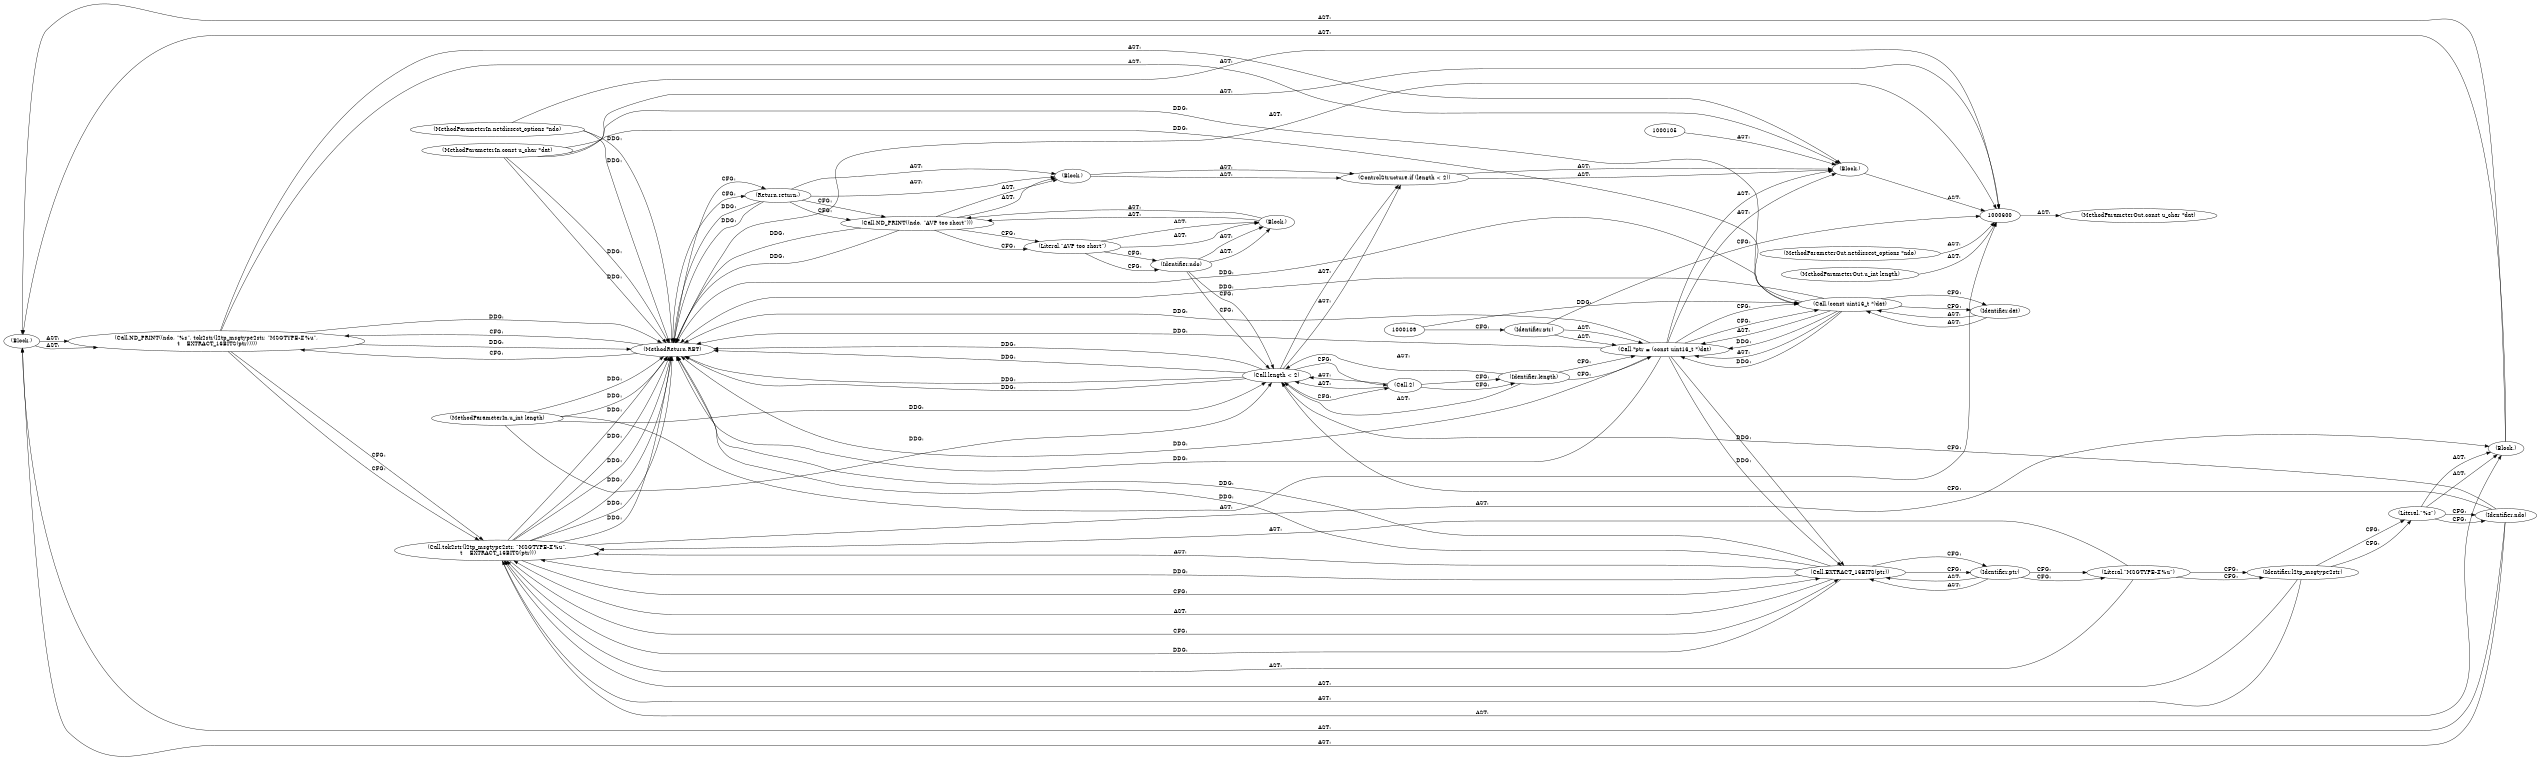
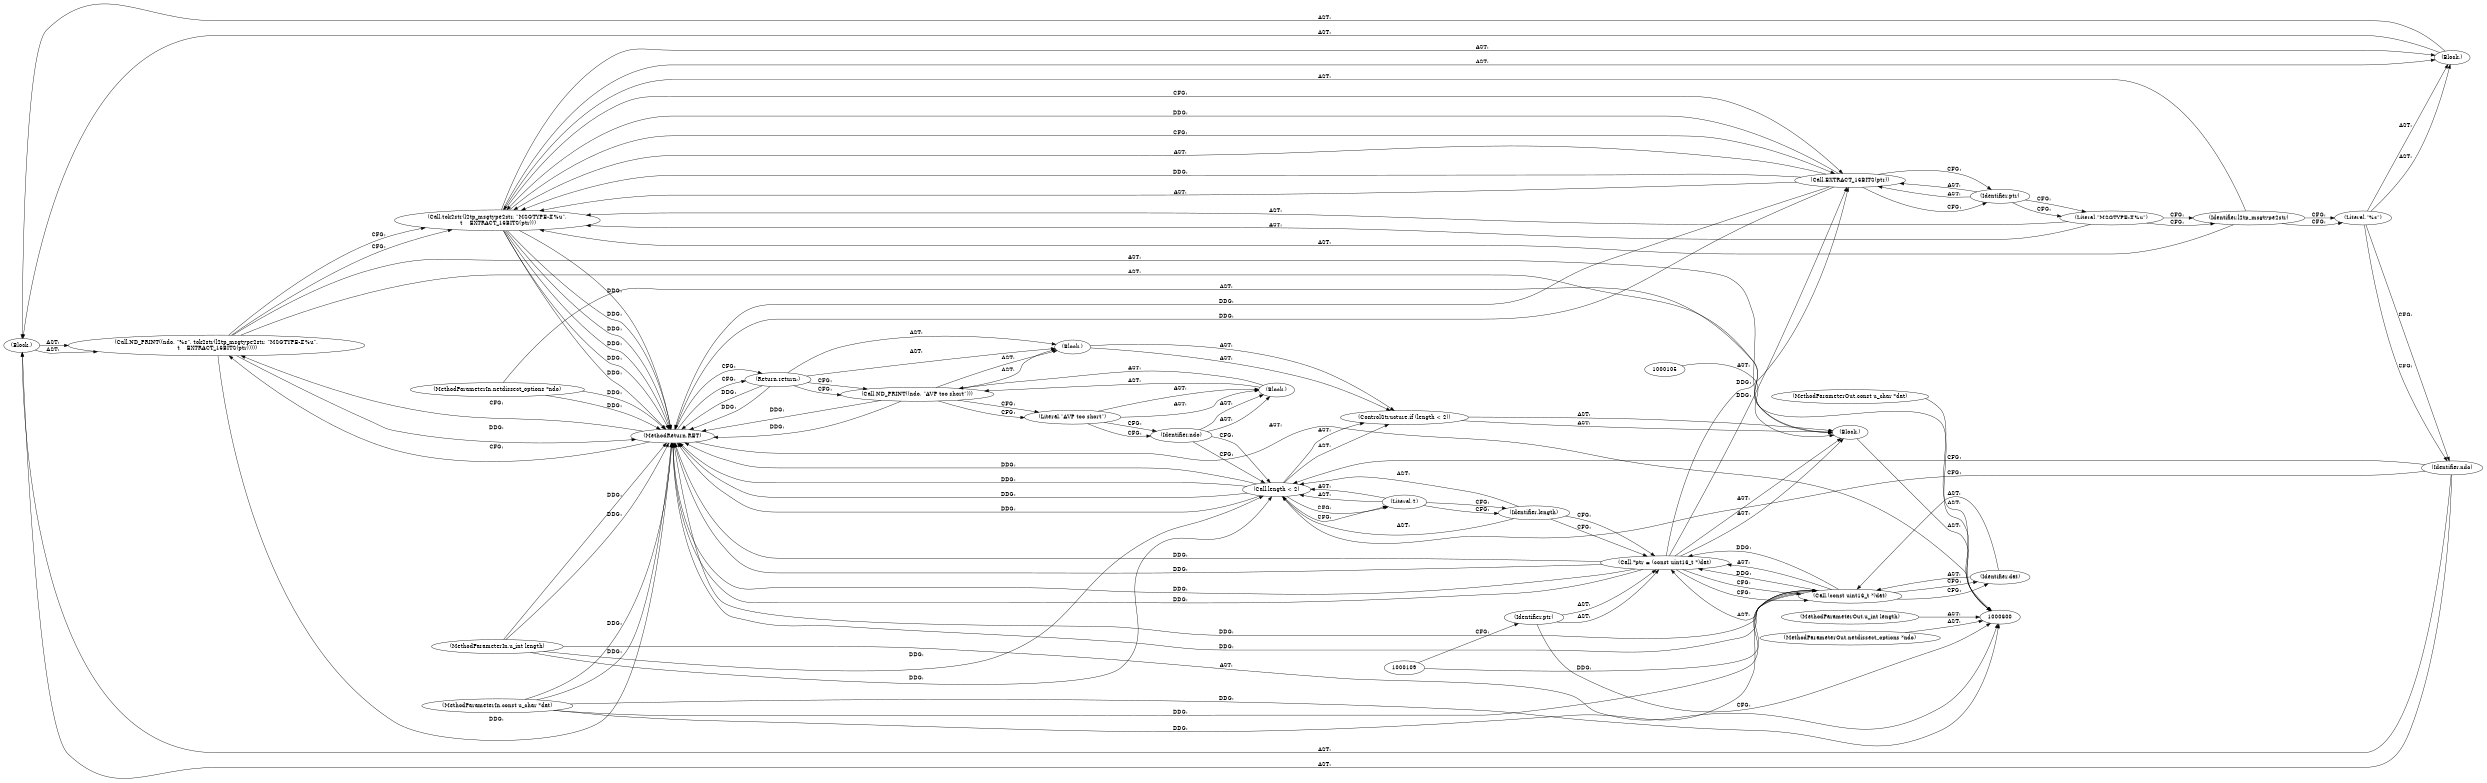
  digraph {
    rankdir=LR
    n1 [label="(Block,)"]
    n2 [label="(Call,ND_PRINT((ndo, \"%s\", tok2str(l2tp_msgtype2str, \"MSGTYPE-#%u\",\n \t    EXTRACT_16BITS(ptr)))))"]
    n3 [label="(Call,tok2str(l2tp_msgtype2str, \"MSGTYPE-#%u\",\n \t    EXTRACT_16BITS(ptr)))"]
    n4 [label="(MethodReturn,RET)"]
    n5 [label="(Block,)"]
    n6 [label="(Identifier,ndo)"]
    n7 [label="(Call,length < 2)"]
    n8 [label="(ControlStructure,if (length < 2))"]
-   n9 [label="(Call,2)"]
+   n9 [label="(Literal,2)"]
    n10 [label="(Block,)"]
    n11 [label="(Literal,\"%s\")"]
    n12 [label="(Call,EXTRACT_16BITS(ptr))"]
    n13 [label="(Return,return;)"]
    n14 [label=1000600]
    n15 [label="(Identifier,ptr)"]
    n16 [label="(Identifier,l2tp_msgtype2str)"]
    n17 [label="(Literal,\"MSGTYPE-#%u\")"]
    n18 [label="(Block,)"]
    n19 [label="(Call,ND_PRINT((ndo, \"AVP too short\")))"]
    n20 [label="(MethodParameterIn,netdissect_options *ndo)"]
    n21 [label="(MethodParameterOut,netdissect_options *ndo)"]
    n22 [label="(MethodParameterIn,const u_char *dat)"]
    n23 [label="(Call,(const uint16_t *)dat)"]
    n24 [label="(Call,*ptr = (const uint16_t *)dat)"]
    n25 [label="(Identifier,dat)"]
    n26 [label="(MethodParameterOut,const u_char *dat)"]
    n27 [label="(MethodParameterIn,u_int length)"]
    n28 [label="(MethodParameterOut,u_int length)"]
    n29 [label="(Identifier,ptr)"]
    1000109
    n31 [label="(Identifier,length)"]
    n32 [label="(Block,)"]
    n33 [label="(Literal,\"AVP too short\")"]
    n34 [label="(Identifier,ndo)"]
    1000105
    n1 -> n2 [label="AST: "]
    n1 -> n2 [label="AST: "]
    n2 -> n3 [label="CFG: "]
    n2 -> n3 [label="CFG: "]
    n2 -> n4 [label="DDG: "]
    n2 -> n4 [label="DDG: "]
    n2 -> n5 [label="AST: "]
    n2 -> n5 [label="AST: "]
    n3 -> n4 [label="DDG: "]
    n3 -> n4 [label="DDG: "]
    n3 -> n4 [label="DDG: "]
    n3 -> n4 [label="DDG: "]
    n3 -> n4 [label="DDG: "]
    n3 -> n4 [label="DDG: "]
    n3 -> n10 [label="AST: "]
    n3 -> n10 [label="AST: "]
    n3 -> n12 [label="CFG: "]
    n3 -> n12 [label="CFG: "]
    n4 -> n2 [label="CFG: "]
    n4 -> n2 [label="CFG: "]
    n4 -> n13 [label="CFG: "]
    n4 -> n13 [label="CFG: "]
    n4 -> n14 [label="AST: "]
    n5 -> n14 [label="AST: "]
    n6 -> n1 [label="AST: "]
    n6 -> n1 [label="AST: "]
    n6 -> n7 [label="CFG: "]
    n6 -> n7 [label="CFG: "]
    n7 -> n4 [label="DDG: "]
    n7 -> n4 [label="DDG: "]
    n7 -> n4 [label="DDG: "]
    n7 -> n4 [label="DDG: "]
    n7 -> n8 [label="AST: "]
    n7 -> n8 [label="AST: "]
    n7 -> n9 [label="CFG: "]
    n7 -> n9 [label="CFG: "]
    n8 -> n5 [label="AST: "]
    n8 -> n5 [label="AST: "]
    n9 -> n7 [label="AST: "]
    n9 -> n7 [label="AST: "]
    n9 -> n31 [label="CFG: "]
    n9 -> n31 [label="CFG: "]
    n10 -> n1 [label="AST: "]
    n10 -> n1 [label="AST: "]
    n11 -> n6 [label="CFG: "]
    n11 -> n6 [label="CFG: "]
    n11 -> n10 [label="AST: "]
    n11 -> n10 [label="AST: "]
    n12 -> n3 [label="AST: "]
    n12 -> n3 [label="DDG: "]
    n12 -> n3 [label="AST: "]
    n12 -> n3 [label="DDG: "]
    n12 -> n4 [label="DDG: "]
    n12 -> n4 [label="DDG: "]
    n12 -> n15 [label="CFG: "]
    n12 -> n15 [label="CFG: "]
    n13 -> n4 [label="DDG: "]
    n13 -> n4 [label="DDG: "]
    n13 -> n18 [label="AST: "]
    n13 -> n18 [label="AST: "]
    n13 -> n19 [label="CFG: "]
    n13 -> n19 [label="CFG: "]
    n15 -> n12 [label="AST: "]
    n15 -> n12 [label="AST: "]
    n15 -> n17 [label="CFG: "]
    n15 -> n17 [label="CFG: "]
    n16 -> n3 [label="AST: "]
    n16 -> n3 [label="AST: "]
    n16 -> n11 [label="CFG: "]
    n16 -> n11 [label="CFG: "]
    n17 -> n3 [label="AST: "]
    n17 -> n3 [label="AST: "]
    n17 -> n16 [label="CFG: "]
    n17 -> n16 [label="CFG: "]
    n18 -> n8 [label="AST: "]
    n18 -> n8 [label="AST: "]
    n19 -> n4 [label="DDG: "]
    n19 -> n4 [label="DDG: "]
    n19 -> n18 [label="AST: "]
    n19 -> n18 [label="AST: "]
    n19 -> n33 [label="CFG: "]
    n19 -> n33 [label="CFG: "]
    n20 -> n4 [label="DDG: "]
    n20 -> n4 [label="DDG: "]
    n20 -> n14 [label="AST: "]
    n21 -> n14 [label="AST: "]
    n22 -> n4 [label="DDG: "]
    n22 -> n4 [label="DDG: "]
-   n22 -> n14 [label="AST: "]
+   n22 -> n14 [label="DDG: "]
    n22 -> n23 [label="DDG: "]
    n22 -> n23 [label="DDG: "]
    n23 -> n4 [label="DDG: "]
    n23 -> n4 [label="DDG: "]
    n23 -> n24 [label="AST: "]
    n23 -> n24 [label="DDG: "]
    n23 -> n24 [label="AST: "]
    n23 -> n24 [label="DDG: "]
    n23 -> n25 [label="CFG: "]
    n23 -> n25 [label="CFG: "]
    n24 -> n4 [label="DDG: "]
    n24 -> n4 [label="DDG: "]
    n24 -> n4 [label="DDG: "]
    n24 -> n4 [label="DDG: "]
    n24 -> n5 [label="AST: "]
    n24 -> n5 [label="AST: "]
    n24 -> n12 [label="DDG: "]
    n24 -> n12 [label="DDG: "]
    n24 -> n23 [label="CFG: "]
    n24 -> n23 [label="CFG: "]
    n25 -> n23 [label="AST: "]
    n25 -> n23 [label="AST: "]
-   n14 -> n26 [label="AST: "]
+   n26 -> n14 [label="AST: "]
    n27 -> n4 [label="DDG: "]
    n27 -> n4 [label="DDG: "]
    n27 -> n7 [label="DDG: "]
    n27 -> n7 [label="DDG: "]
    n27 -> n14 [label="AST: "]
    n28 -> n14 [label="AST: "]
    n29 -> n14 [label="CFG: "]
    n29 -> n24 [label="AST: "]
    n29 -> n24 [label="AST: "]
    1000109 -> n23 [label="DDG: "]
    1000109 -> n29 [label="CFG: "]
    n31 -> n7 [label="AST: "]
    n31 -> n7 [label="AST: "]
    n31 -> n24 [label="CFG: "]
    n31 -> n24 [label="CFG: "]
    n32 -> n19 [label="AST: "]
    n32 -> n19 [label="AST: "]
    n33 -> n32 [label="AST: "]
    n33 -> n32 [label="AST: "]
    n33 -> n34 [label="CFG: "]
    n33 -> n34 [label="CFG: "]
    n34 -> n7 [label="CFG: "]
    n34 -> n7 [label="CFG: "]
    n34 -> n32 [label="AST: "]
    n34 -> n32 [label="AST: "]
    1000105 -> n5 [label="AST: "]
  }
